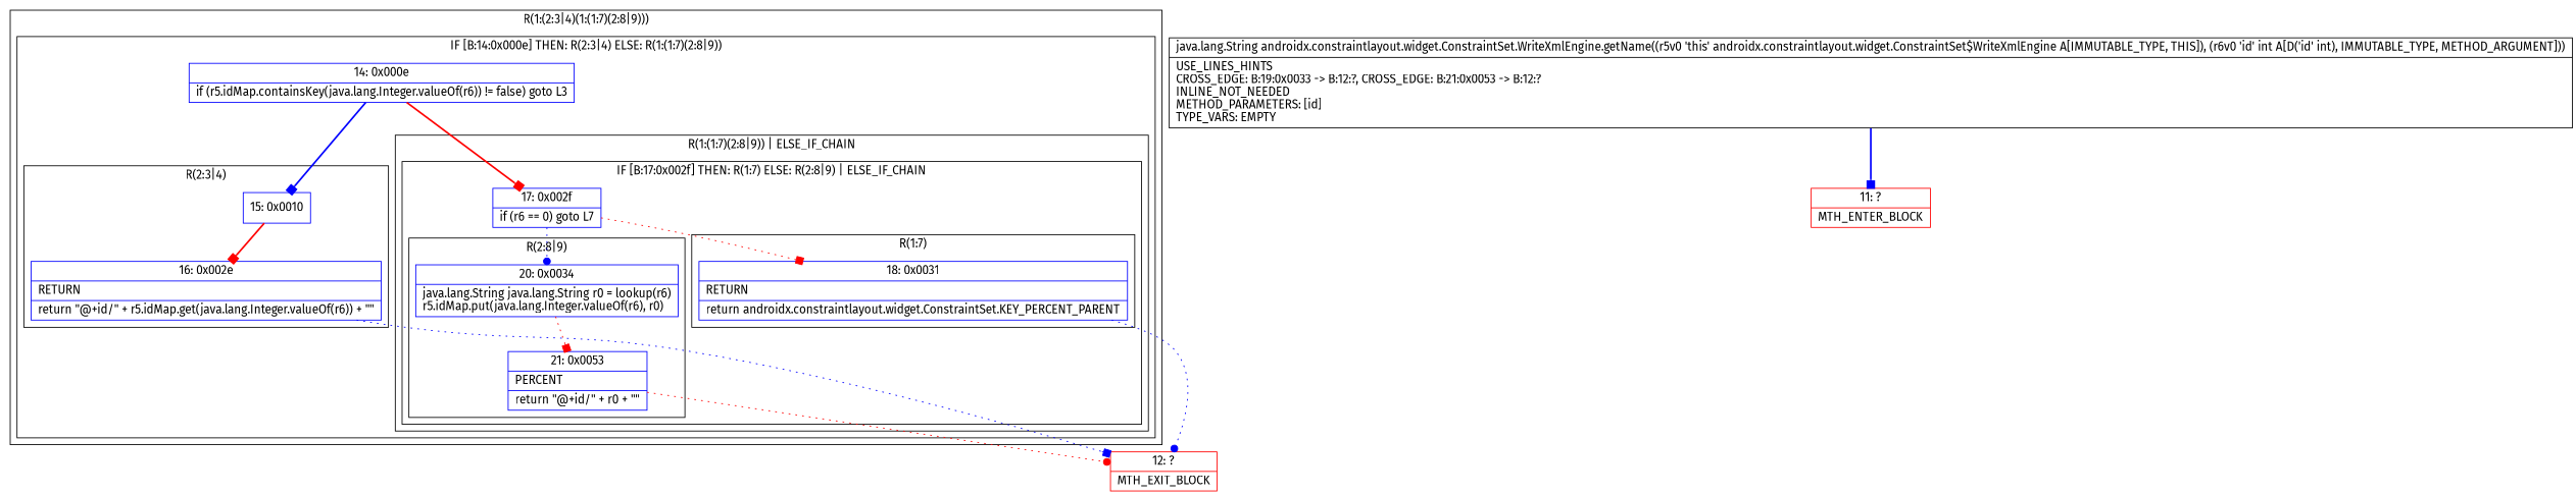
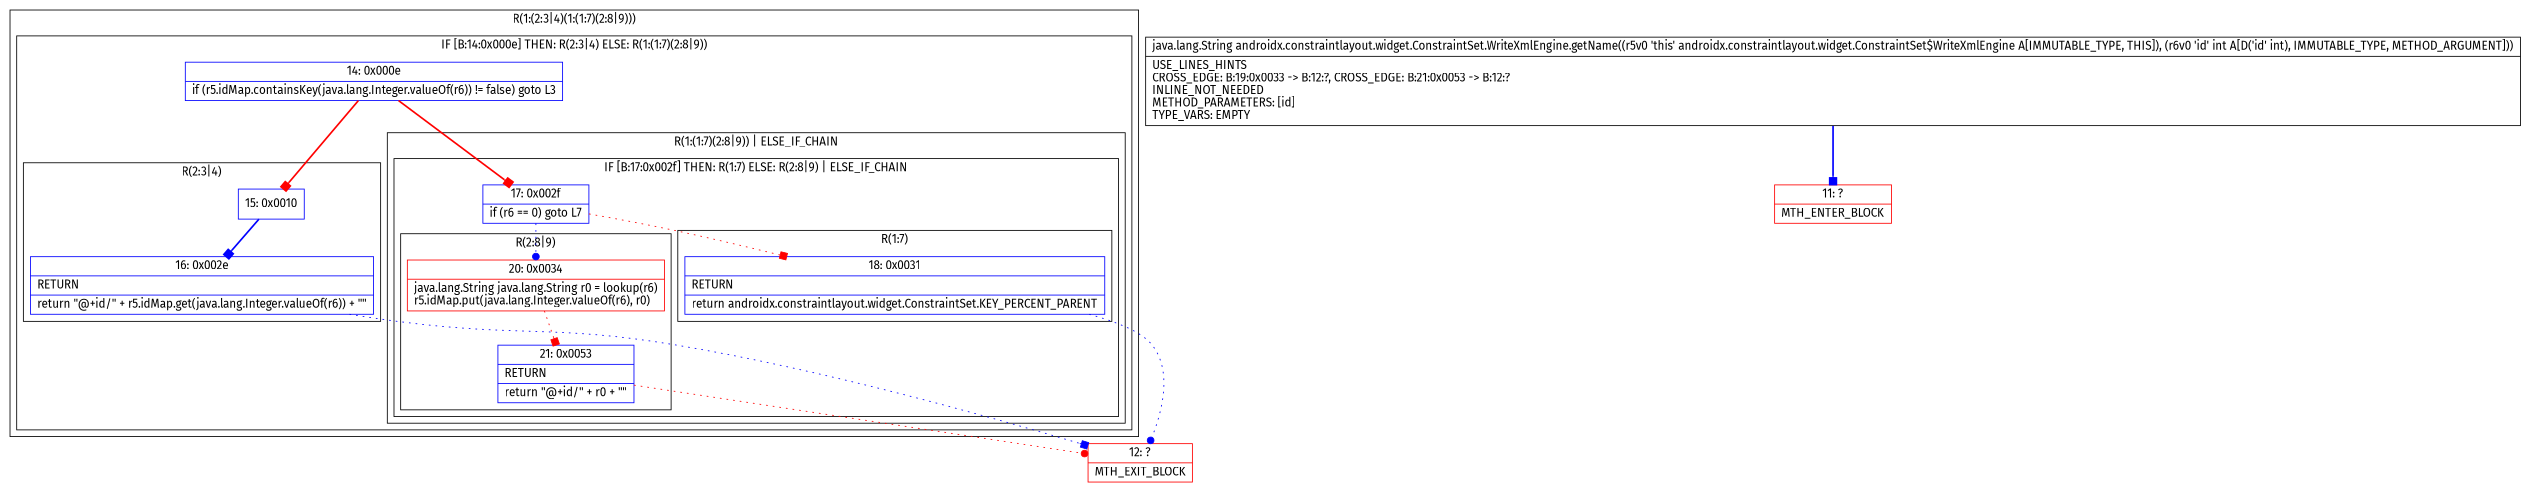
  digraph {
    fontname="Fira Sans"
    node [color=blue fontname="Fira Sans" shape=record]
    edge [arrowhead=box color=blue fontname="Fira Sans" style=dotted]
    n1 [label="{15\:\ 0x0010}"]
    n2 [label="{16\:\ 0x002e|RETURN\l|return \"@+id\/\" + r5.idMap.get(java.lang.Integer.valueOf(r6)) + \"\"\l}"]
    n3 [label="{18\:\ 0x0031|RETURN\l|return androidx.constraintlayout.widget.ConstraintSet.KEY_PERCENT_PARENT\l}"]
-   n4 [label="{20\:\ 0x0034|java.lang.String java.lang.String r0 = lookup(r6)\lr5.idMap.put(java.lang.Integer.valueOf(r6), r0)\l}"]
-   n5 [label="{21\:\ 0x0053|PERCENT\l|return \"@+id\/\" + r0 + \"\"\l}"]
+   n4 [color=red label="{20\:\ 0x0034|java.lang.String java.lang.String r0 = lookup(r6)\lr5.idMap.put(java.lang.Integer.valueOf(r6), r0)\l}"]
+   n5 [label="{21\:\ 0x0053|RETURN\l|return \"@+id\/\" + r0 + \"\"\l}"]
    n6 [label="{17\:\ 0x002f|if (r6 == 0) goto L7\l}"]
    n7 [label="{14\:\ 0x000e|if (r5.idMap.containsKey(java.lang.Integer.valueOf(r6)) != false) goto L3\l}"]
    n8 [color=red label="{12\:\ ?|MTH_EXIT_BLOCK\l}"]
    n9 [color=red label="{11\:\ ?|MTH_ENTER_BLOCK\l}"]
    n10 [label="{java.lang.String androidx.constraintlayout.widget.ConstraintSet.WriteXmlEngine.getName((r5v0 'this' androidx.constraintlayout.widget.ConstraintSet$WriteXmlEngine A[IMMUTABLE_TYPE, THIS]), (r6v0 'id' int A[D('id' int), IMMUTABLE_TYPE, METHOD_ARGUMENT]))  | USE_LINES_HINTS\lCROSS_EDGE: B:19:0x0033 \-\> B:12:?, CROSS_EDGE: B:21:0x0053 \-\> B:12:?\lINLINE_NOT_NEEDED\lMETHOD_PARAMETERS: [id]\lTYPE_VARS: EMPTY\l}" color=""]
    subgraph cluster_1 {
      label="R(1:(2:3|4)(1:(1:7)(2:8|9)))"
      subgraph cluster_2 {
        label="IF [B:14:0x000e] THEN: R(2:3|4) ELSE: R(1:(1:7)(2:8|9))"
        n7
        subgraph cluster_3 {
          label="R(2:3|4)"
          n1
          n2
        }
        subgraph cluster_4 {
          label="R(1:(1:7)(2:8|9)) | ELSE_IF_CHAIN\l"
          subgraph cluster_5 {
            label="IF [B:17:0x002f] THEN: R(1:7) ELSE: R(2:8|9) | ELSE_IF_CHAIN\l"
            n6
            subgraph cluster_6 {
              label="R(1:7)"
              n3
            }
            subgraph cluster_7 {
              label="R(2:8|9)"
              n4
              n5
            }
          }
        }
      }
    }
-   n1 -> n2 [color=red style=bold]
+   n1 -> n2 [style=bold]
    n2 -> n8
    n3 -> n8 [arrowhead=dot]
    n4 -> n5 [color=red]
    n5 -> n8 [arrowhead=dot color=red]
    n6 -> n3 [color=red]
    n6 -> n4 [arrowhead=dot]
-   n7 -> n1 [style=bold]
+   n7 -> n1 [color=red style=bold]
    n7 -> n6 [color=red style=bold]
    n10 -> n9 [style=bold]
  }
